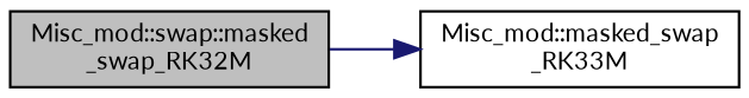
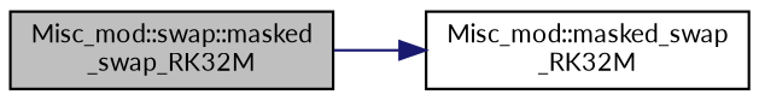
  digraph {
    rankdir=LR
    fontname=Lato
    node [color=black fontname=Lato fontsize=10 shape=record style=filled]
    n1 [fillcolor=grey75 fontcolor=black height=0.2 label="Misc_mod::swap::masked\l_swap_RK32M" width=0.4]
-   n2 [fillcolor=white height=0.2 label="Misc_mod::masked_swap\l_RK33M" width=0.4]
+   n2 [fillcolor=white height=0.2 label="Misc_mod::masked_swap\l_RK32M" width=0.4]
    n1 -> n2 [color=midnightblue fontname=Lato fontsize=10 labelfontname=Helvetica labelfontsize=10 style=solid]
  }
